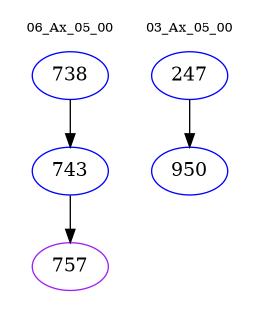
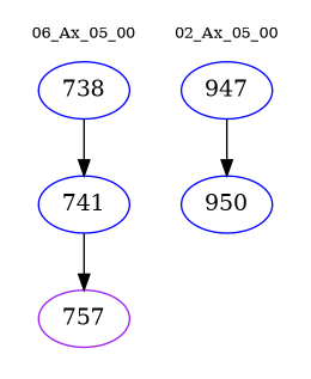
  digraph {
    node [color=blue]
    edge [color=black]
    n1 [label=738]
-   n2 [label=743]
+   n2 [label=741]
    n3 [color=purple label=757]
-   n4 [label=247]
+   n4 [label=947]
    n5 [label=950]
    subgraph cluster_1 {
      color=white
      fontsize=10
      label="06_Ax_05_00"
      n1
      n2
      n3
    }
    subgraph cluster_2 {
      color=white
      fontsize=10
-     label="03_Ax_05_00"
+     label="02_Ax_05_00"
      n4
      n5
    }
    n1 -> n2
    n2 -> n3
    n4 -> n5
  }
